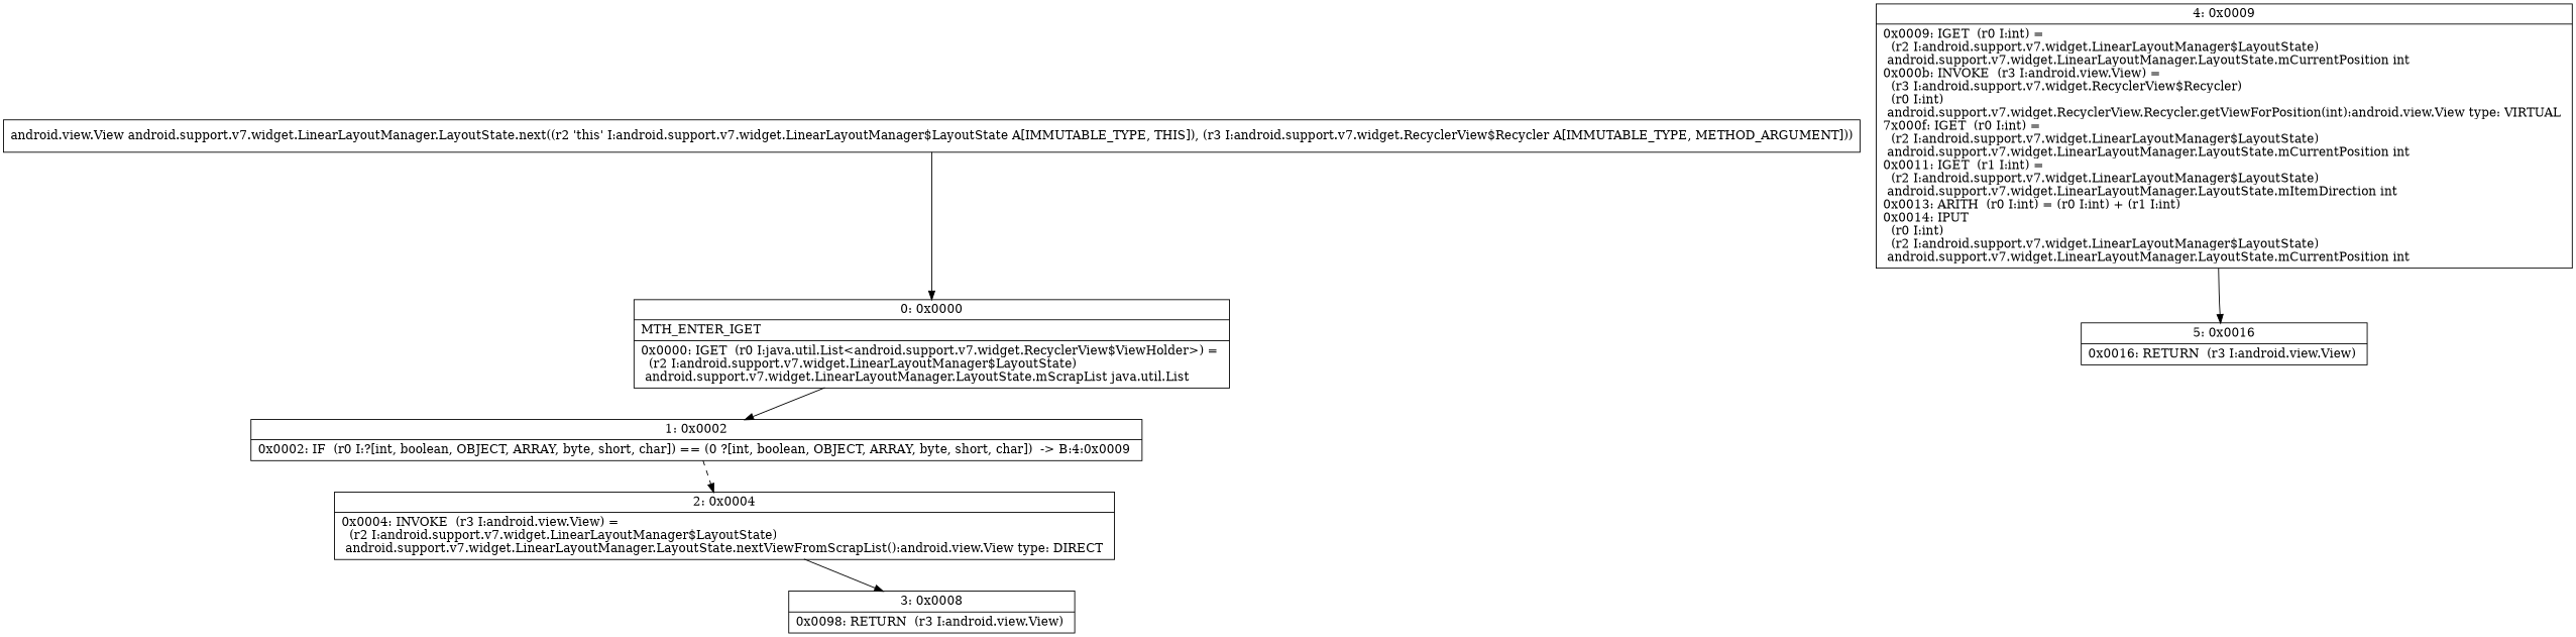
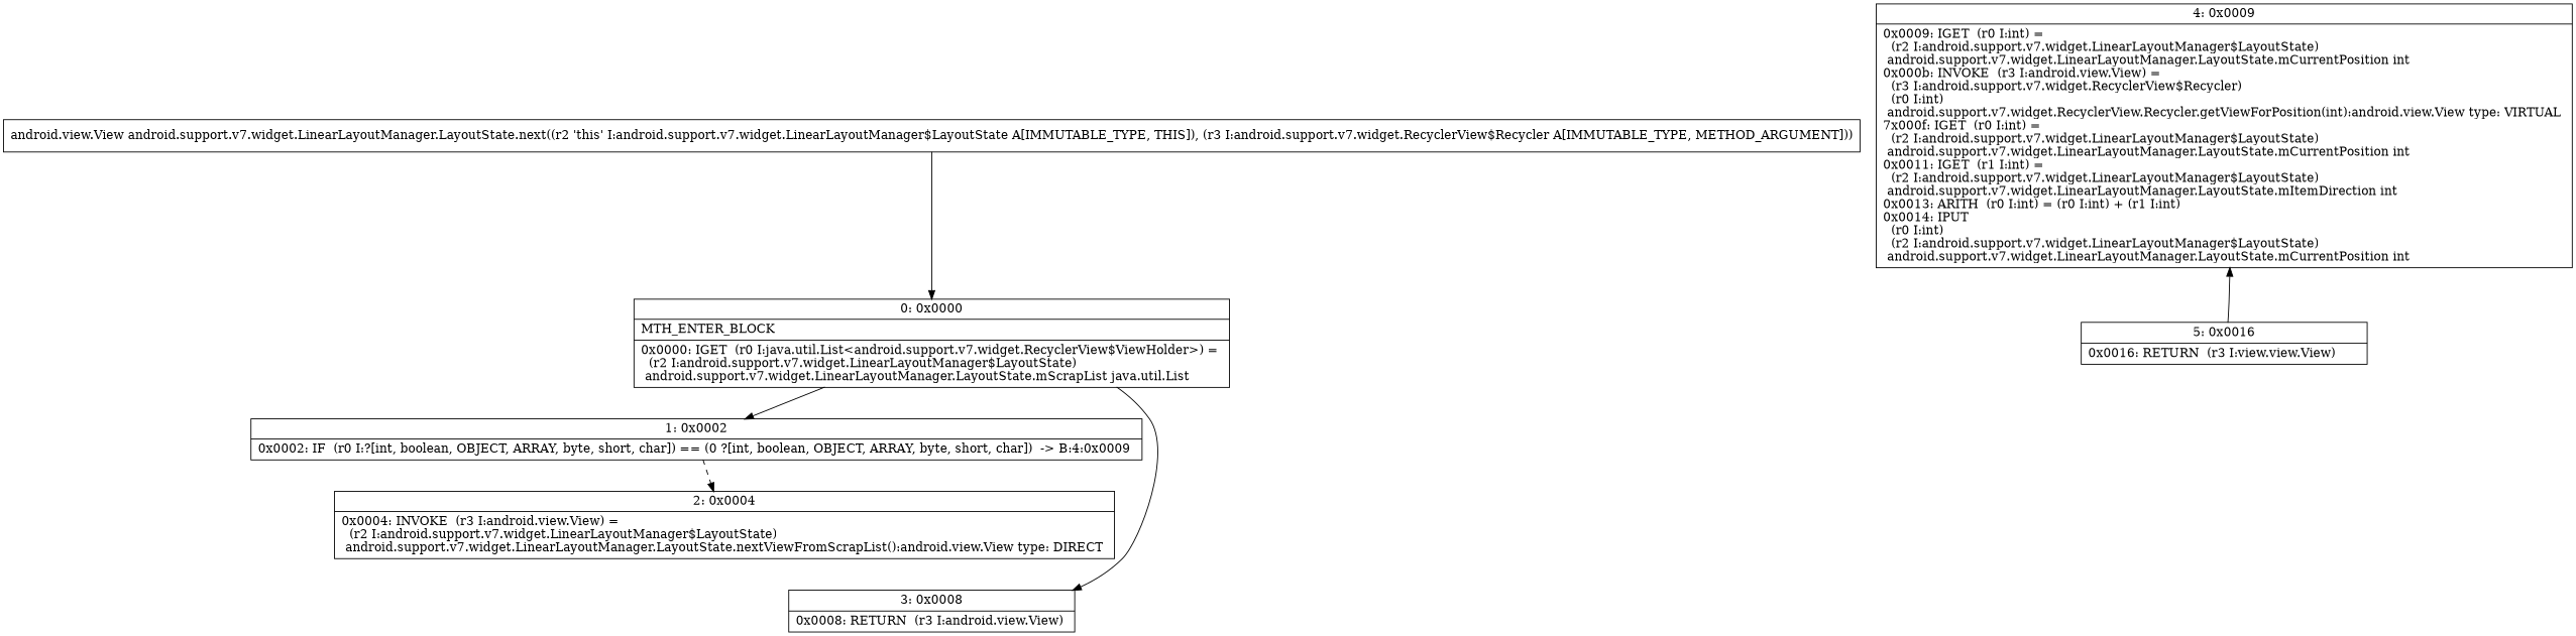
  digraph {
    node [shape=record]
-   n1 [label="{0\:\ 0x0000|MTH_ENTER_IGET\l|0x0000: IGET  (r0 I:java.util.List\<android.support.v7.widget.RecyclerView$ViewHolder\>) = \l  (r2 I:android.support.v7.widget.LinearLayoutManager$LayoutState)\l android.support.v7.widget.LinearLayoutManager.LayoutState.mScrapList java.util.List \l}"]
+   n1 [label="{0\:\ 0x0000|MTH_ENTER_BLOCK\l|0x0000: IGET  (r0 I:java.util.List\<android.support.v7.widget.RecyclerView$ViewHolder\>) = \l  (r2 I:android.support.v7.widget.LinearLayoutManager$LayoutState)\l android.support.v7.widget.LinearLayoutManager.LayoutState.mScrapList java.util.List \l}"]
    n2 [label="{1\:\ 0x0002|0x0002: IF  (r0 I:?[int, boolean, OBJECT, ARRAY, byte, short, char]) == (0 ?[int, boolean, OBJECT, ARRAY, byte, short, char])  \-\> B:4:0x0009 \l}"]
    n3 [label="{2\:\ 0x0004|0x0004: INVOKE  (r3 I:android.view.View) = \l  (r2 I:android.support.v7.widget.LinearLayoutManager$LayoutState)\l android.support.v7.widget.LinearLayoutManager.LayoutState.nextViewFromScrapList():android.view.View type: DIRECT \l}"]
-   n4 [label="{3\:\ 0x0008|0x0098: RETURN  (r3 I:android.view.View) \l}"]
+   n4 [label="{3\:\ 0x0008|0x0008: RETURN  (r3 I:android.view.View) \l}"]
    n5 [label="{4\:\ 0x0009|0x0009: IGET  (r0 I:int) = \l  (r2 I:android.support.v7.widget.LinearLayoutManager$LayoutState)\l android.support.v7.widget.LinearLayoutManager.LayoutState.mCurrentPosition int \l0x000b: INVOKE  (r3 I:android.view.View) = \l  (r3 I:android.support.v7.widget.RecyclerView$Recycler)\l  (r0 I:int)\l android.support.v7.widget.RecyclerView.Recycler.getViewForPosition(int):android.view.View type: VIRTUAL \l7x000f: IGET  (r0 I:int) = \l  (r2 I:android.support.v7.widget.LinearLayoutManager$LayoutState)\l android.support.v7.widget.LinearLayoutManager.LayoutState.mCurrentPosition int \l0x0011: IGET  (r1 I:int) = \l  (r2 I:android.support.v7.widget.LinearLayoutManager$LayoutState)\l android.support.v7.widget.LinearLayoutManager.LayoutState.mItemDirection int \l0x0013: ARITH  (r0 I:int) = (r0 I:int) + (r1 I:int) \l0x0014: IPUT  \l  (r0 I:int)\l  (r2 I:android.support.v7.widget.LinearLayoutManager$LayoutState)\l android.support.v7.widget.LinearLayoutManager.LayoutState.mCurrentPosition int \l}"]
-   n6 [label="{5\:\ 0x0016|0x0016: RETURN  (r3 I:android.view.View) \l}"]
+   n6 [label="{5\:\ 0x0016|0x0016: RETURN  (r3 I:view.view.View) \l}"]
    n7 [label="{android.view.View android.support.v7.widget.LinearLayoutManager.LayoutState.next((r2 'this' I:android.support.v7.widget.LinearLayoutManager$LayoutState A[IMMUTABLE_TYPE, THIS]), (r3 I:android.support.v7.widget.RecyclerView$Recycler A[IMMUTABLE_TYPE, METHOD_ARGUMENT])) }"]
    n1 -> n2
    n2 -> n3 [style=dashed]
-   n3 -> n4
-   n5 -> n6
+   n1 -> n4
+   n6 -> n5
    n7 -> n1
  }
